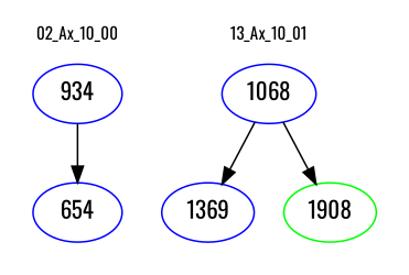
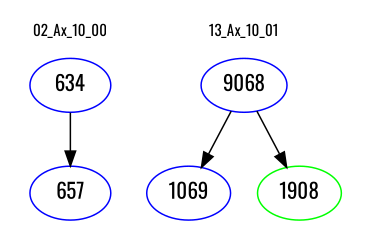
  digraph {
    fontname=Oswald
    node [color=blue fontname=Oswald]
    edge [color=black fontname=Oswald]
-   n1 [label=934]
-   n2 [label=654]
-   n3 [label=1068]
-   n4 [label=1369]
+   n1 [label=634]
+   n2 [label=657]
+   n3 [label=9068]
+   n4 [label=1069]
    n5 [color=green label=1908]
    subgraph cluster_1 {
      color=white
      fontsize=10
      label="02_Ax_10_00"
      n1
      n2
    }
    subgraph cluster_2 {
      color=white
      fontsize=10
      label="13_Ax_10_01"
      n3
      n4
      n5
    }
    n1 -> n2
    n3 -> n4
    n3 -> n5
  }
